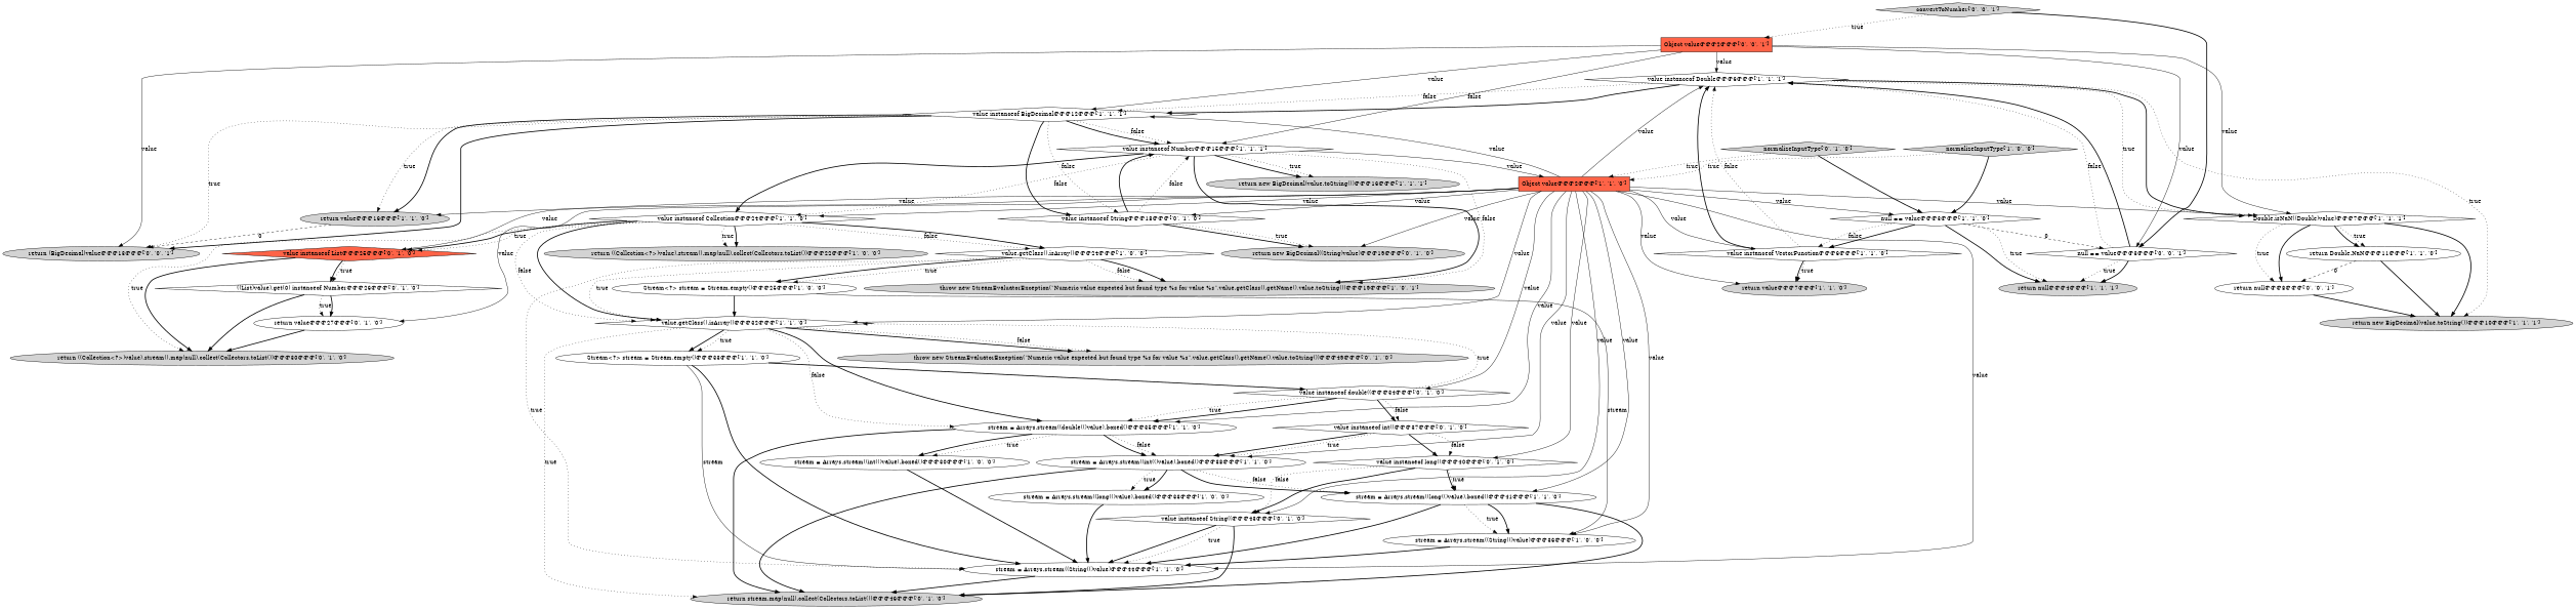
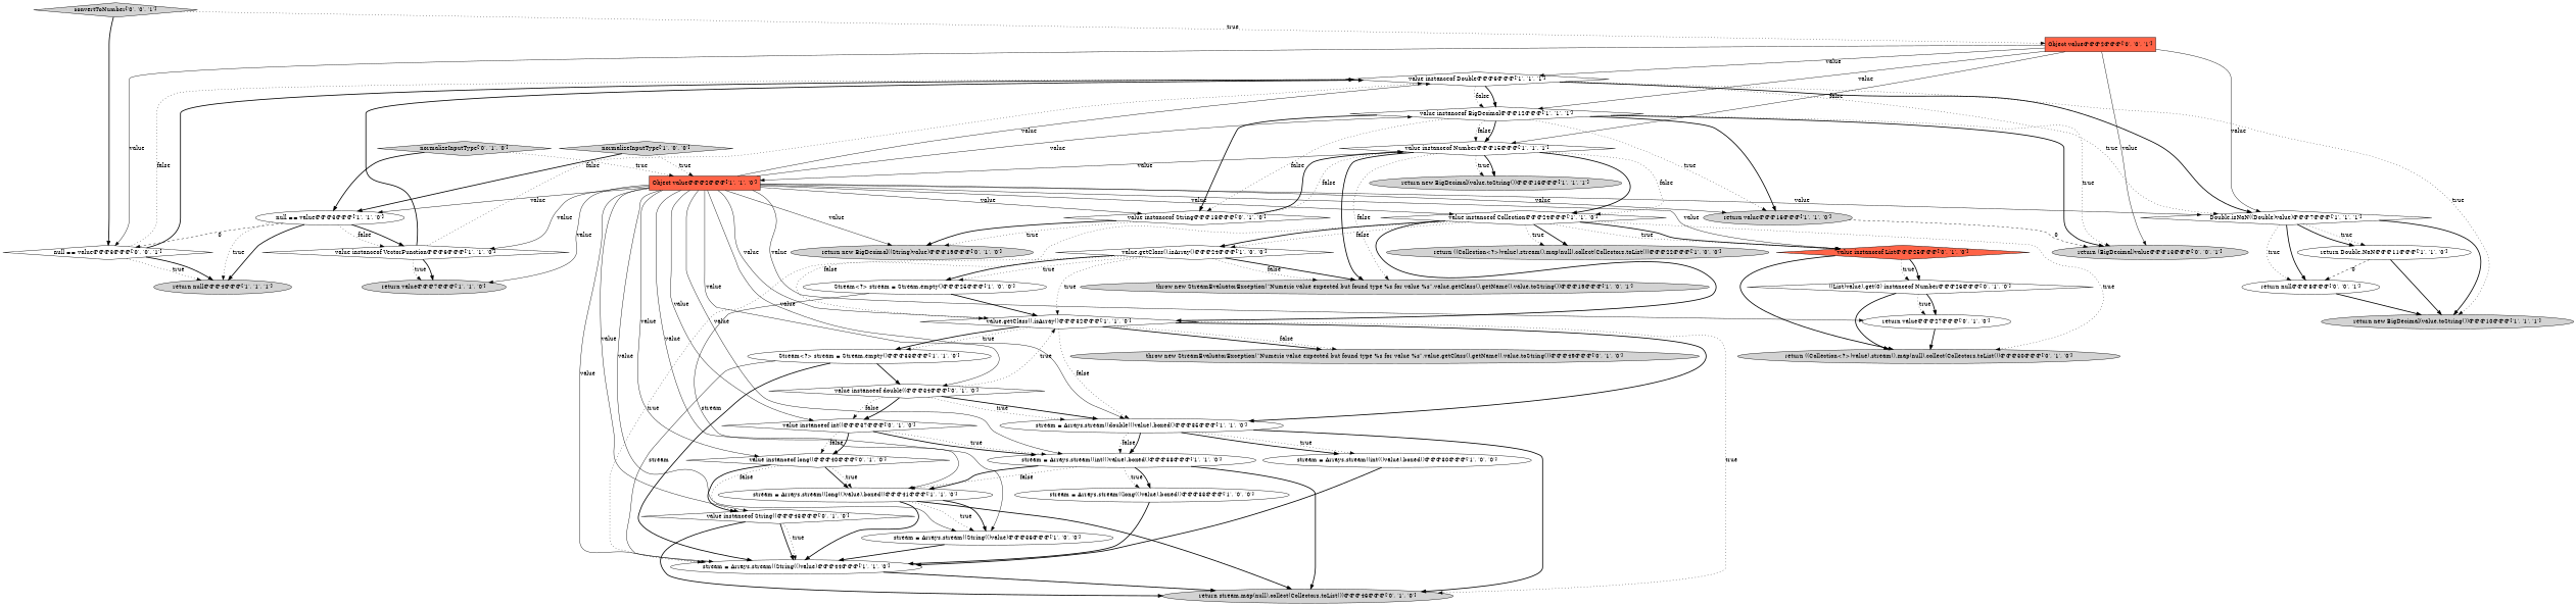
  digraph {
    node [fillcolor=white shape=ellipse style=filled]
    edge [style=bold]
    n1 [label="value instanceof Double@@@6@@@['1', '1', '1']" shape=diamond]
    n2 [label="value instanceof BigDecimal@@@12@@@['1', '1', '1']" shape=diamond]
    n3 [label="Double.isNaN((Double)value)@@@7@@@['1', '1', '1']" shape=diamond]
    n4 [fillcolor=lightgray label="return new BigDecimal(value.toString())@@@10@@@['1', '1', '1']"]
    n5 [label="value instanceof Number@@@15@@@['1', '1', '1']" shape=diamond]
    n6 [fillcolor=lightgray label="return (BigDecimal)value@@@13@@@['0', '0', '1']"]
    n7 [fillcolor=lightgray label="return value@@@16@@@['1', '1', '0']"]
    n8 [label="value instanceof String@@@18@@@['0', '1', '0']" shape=diamond]
    n9 [label="return null@@@8@@@['0', '0', '1']"]
    n10 [label="return Double.NaN@@@11@@@['1', '1', '0']"]
    n11 [fillcolor=lightgray label="normalizeInputType['0', '1', '0']" shape=diamond]
-   n12 [label="null == value@@@3@@@['1', '1', '0']" shape=diamond]
+   n12 [label="null == value@@@3@@@['1', '1', '0']"]
    n13 [fillcolor=tomato label="Object value@@@2@@@['1', '1', '0']" shape=box]
    n14 [label="value instanceof VectorFunction@@@6@@@['1', '1', '0']" shape=diamond]
    n15 [label="null == value@@@3@@@['0', '0', '1']" shape=diamond]
    n16 [fillcolor=lightgray label="return null@@@4@@@['1', '1', '1']"]
    n17 [label="value instanceof Collection@@@24@@@['1', '1', '0']" shape=diamond]
    n18 [label="value.getClass().isArray()@@@32@@@['1', '1', '0']" shape=diamond]
    n19 [fillcolor=tomato label="value instanceof List@@@25@@@['0', '1', '0']" shape=diamond]
    n20 [label="stream = Arrays.stream((double(()value).boxed()@@@35@@@['1', '1', '0']"]
    n21 [label="value instanceof double((@@@34@@@['0', '1', '0']" shape=diamond]
    n22 [label="stream = Arrays.stream((int(()value).boxed()@@@38@@@['1', '1', '0']"]
    n23 [fillcolor=lightgray label="return new BigDecimal((String)value)@@@19@@@['0', '1', '0']"]
    n24 [label="stream = Arrays.stream((String(()value)@@@44@@@['1', '1', '0']"]
    n25 [fillcolor=lightgray label="return value@@@7@@@['1', '1', '0']"]
    n26 [label="value instanceof int((@@@37@@@['0', '1', '0']" shape=diamond]
    n27 [label="value instanceof long((@@@40@@@['0', '1', '0']" shape=diamond]
    n28 [label="return value@@@27@@@['0', '1', '0']"]
    n29 [label="value instanceof String((@@@43@@@['0', '1', '0']" shape=diamond]
    n30 [label="stream = Arrays.stream((long(()value).boxed()@@@41@@@['1', '1', '0']"]
    n31 [label="stream = Arrays.stream((String(()value)@@@36@@@['1', '0', '0']"]
    n32 [label="value.getClass().isArray()@@@24@@@['1', '0', '0']" shape=diamond]
    n33 [fillcolor=lightgray label="return ((Collection<?>)value).stream().map(null).collect(Collectors.toList())@@@22@@@['1', '0', '0']"]
    n34 [fillcolor=lightgray label="return ((Collection<?>)value).stream().map(null).collect(Collectors.toList())@@@30@@@['0', '1', '0']"]
    n35 [fillcolor=lightgray label="return stream.map(null).collect(Collectors.toList())@@@46@@@['0', '1', '0']"]
    n36 [fillcolor=lightgray label="throw new StreamEvaluatorException(\"Numeric value expected but found type %s for value %s\",value.getClass().getName(),value.toString())@@@49@@@['0', '1', '0']"]
    n37 [label="Stream<?> stream = Stream.empty()@@@33@@@['1', '1', '0']"]
    n38 [fillcolor=lightgray label="throw new StreamEvaluatorException(\"Numeric value expected but found type %s for value %s\",value.getClass().getName(),value.toString())@@@19@@@['1', '0', '1']"]
    n39 [label="Stream<?> stream = Stream.empty()@@@25@@@['1', '0', '0']"]
    n40 [label="((List)value).get(0) instanceof Number@@@26@@@['0', '1', '0']" shape=diamond]
    n41 [label="stream = Arrays.stream((int(()value).boxed()@@@30@@@['1', '0', '0']"]
    n42 [fillcolor=lightgray label="return new BigDecimal(value.toString())@@@16@@@['1', '1', '1']"]
    n43 [label="stream = Arrays.stream((long(()value).boxed()@@@33@@@['1', '0', '0']"]
    n44 [fillcolor=lightgray label="normalizeInputType['1', '0', '0']" shape=diamond]
    n45 [fillcolor=lightgray label="convertToNumber['0', '0', '1']" shape=diamond]
    n46 [fillcolor=tomato label="Object value@@@2@@@['0', '0', '1']" shape=box]
    n1 -> n2
    n1 -> n2 [label=false style=dotted]
    n1 -> n3 [label=true style=dotted]
    n1 -> n3
    n1 -> n4 [label=true style=dotted]
    n2 -> n5 [label=false style=dotted]
    n2 -> n5
    n2 -> n6
    n2 -> n6 [label=true style=dotted]
    n2 -> n7
    n2 -> n7 [label=true style=dotted]
    n2 -> n8
    n2 -> n8 [label=false style=dotted]
    n3 -> n4
    n3 -> n9 [label=true style=dotted]
    n3 -> n9
    n3 -> n10 [label=true style=dotted]
    n3 -> n10
    n5 -> n13 [label=value style=solid]
    n5 -> n17 [label=false style=dotted]
    n5 -> n17
    n5 -> n38
    n5 -> n38 [label=false style=dotted]
    n5 -> n42 [label=true style=dotted]
    n5 -> n42
    n7 -> n6 [label=0 style=dashed]
    n8 -> n5
    n8 -> n5 [label=false style=dotted]
    n8 -> n23
    n8 -> n23 [label=true style=dotted]
    n9 -> n4
    n10 -> n4
    n10 -> n9 [label=0 style=dashed]
    n11 -> n12
    n11 -> n13 [label=true style=dotted]
    n12 -> n14
    n12 -> n14 [label=false style=dotted]
    n12 -> n15 [label=0 style=dashed]
    n12 -> n16 [label=true style=dotted]
    n12 -> n16
    n13 -> n1 [label=value style=solid]
    n13 -> n2 [label=value style=solid]
    n13 -> n3 [label=value style=solid]
    n13 -> n7 [label=value style=solid]
    n13 -> n8 [label=value style=solid]
    n13 -> n12 [label=value style=solid]
    n13 -> n14 [label=value style=solid]
    n13 -> n17 [label=value style=solid]
    n13 -> n18 [label=value style=solid]
    n13 -> n19 [label=value style=solid]
    n13 -> n20 [label=value style=solid]
    n13 -> n21 [label=value style=solid]
    n13 -> n22 [label=value style=solid]
    n13 -> n23 [label=value style=solid]
    n13 -> n24 [label=value style=solid]
    n13 -> n25 [label=value style=solid]
+   n13 -> n26 [label=value style=solid]
    n13 -> n27 [label=value style=solid]
    n13 -> n28 [label=value style=solid]
    n13 -> n29 [label=value style=solid]
    n13 -> n30 [label=value style=solid]
    n13 -> n31 [label=value style=solid]
    n14 -> n1
    n14 -> n1 [label=false style=dotted]
    n14 -> n25
    n14 -> n25 [label=true style=dotted]
    n15 -> n1 [label=false style=dotted]
    n15 -> n1
    n15 -> n16 [label=true style=dotted]
    n15 -> n16
    n17 -> n18 [label=false style=dotted]
    n17 -> n18
    n17 -> n19 [label=true style=dotted]
    n17 -> n19
    n17 -> n32 [label=false style=dotted]
    n17 -> n32
    n17 -> n33
    n17 -> n33 [label=true style=dotted]
    n17 -> n34 [label=true style=dotted]
    n18 -> n20 [label=false style=dotted]
    n18 -> n20
    n18 -> n35 [label=true style=dotted]
    n18 -> n36
    n18 -> n36 [label=false style=dotted]
    n18 -> n37
    n18 -> n37 [label=true style=dotted]
    n19 -> n34
    n19 -> n40 [label=true style=dotted]
    n19 -> n40
    n20 -> n22 [label=false style=dotted]
    n20 -> n22
    n20 -> n35
    n20 -> n41
    n20 -> n41 [label=true style=dotted]
    n21 -> n18 [label=true style=dotted]
    n21 -> n20
    n21 -> n20 [label=true style=dotted]
    n21 -> n26
    n21 -> n26 [label=false style=dotted]
    n22 -> n30
    n22 -> n30 [label=false style=dotted]
    n22 -> n35
    n22 -> n43 [label=true style=dotted]
    n22 -> n43
    n24 -> n35
    n26 -> n22
    n26 -> n22 [label=true style=dotted]
    n26 -> n27 [label=false style=dotted]
    n26 -> n27
    n27 -> n29 [label=false style=dotted]
    n27 -> n29
    n27 -> n30
    n27 -> n30 [label=true style=dotted]
    n28 -> n34
    n29 -> n24
    n29 -> n24 [label=true style=dotted]
    n29 -> n35
    n30 -> n24
    n30 -> n31 [label=true style=dotted]
    n30 -> n31
    n30 -> n35
    n31 -> n24
    n32 -> n18 [label=true style=dotted]
    n32 -> n24 [label=true style=dotted]
    n32 -> n38
    n32 -> n38 [label=false style=dotted]
    n32 -> n39 [label=true style=dotted]
    n32 -> n39
    n37 -> n21
    n37 -> n24 [label=stream style=solid]
    n37 -> n24
    n39 -> n18
    n39 -> n31 [label=stream style=solid]
    n40 -> n28 [label=true style=dotted]
    n40 -> n28
    n40 -> n34
    n41 -> n24
    n43 -> n24
    n44 -> n12
    n44 -> n13 [label=true style=dotted]
    n45 -> n15
    n45 -> n46 [label=true style=dotted]
    n46 -> n1 [label=value style=solid]
    n46 -> n2 [label=value style=solid]
    n46 -> n3 [label=value style=solid]
    n46 -> n5 [label=false style=solid]
    n46 -> n6 [label=value style=solid]
    n46 -> n15 [label=value style=solid]
  }
